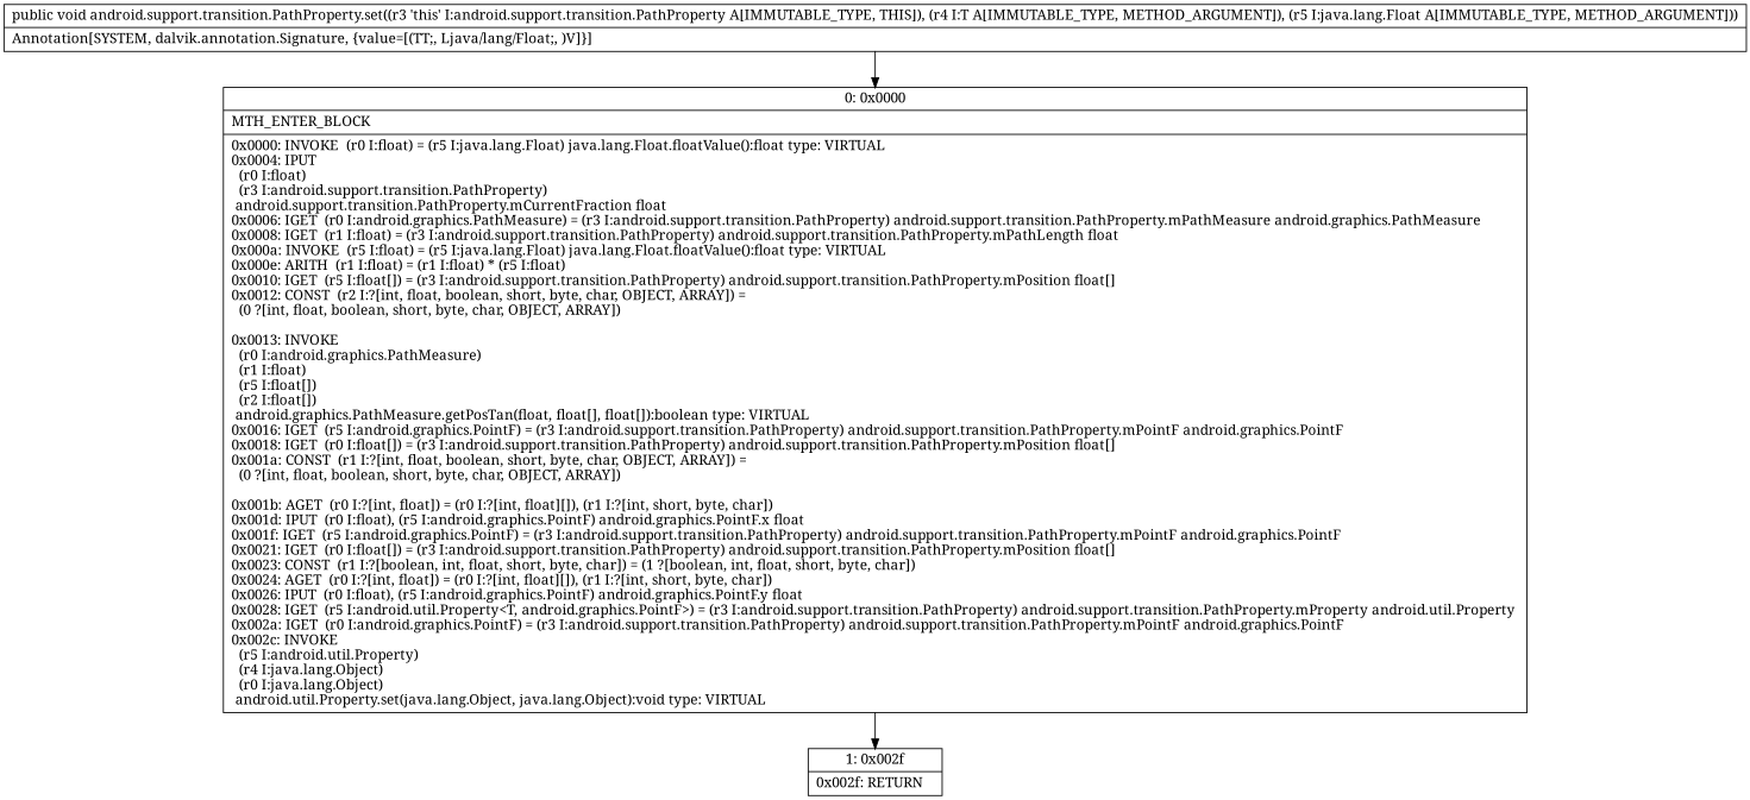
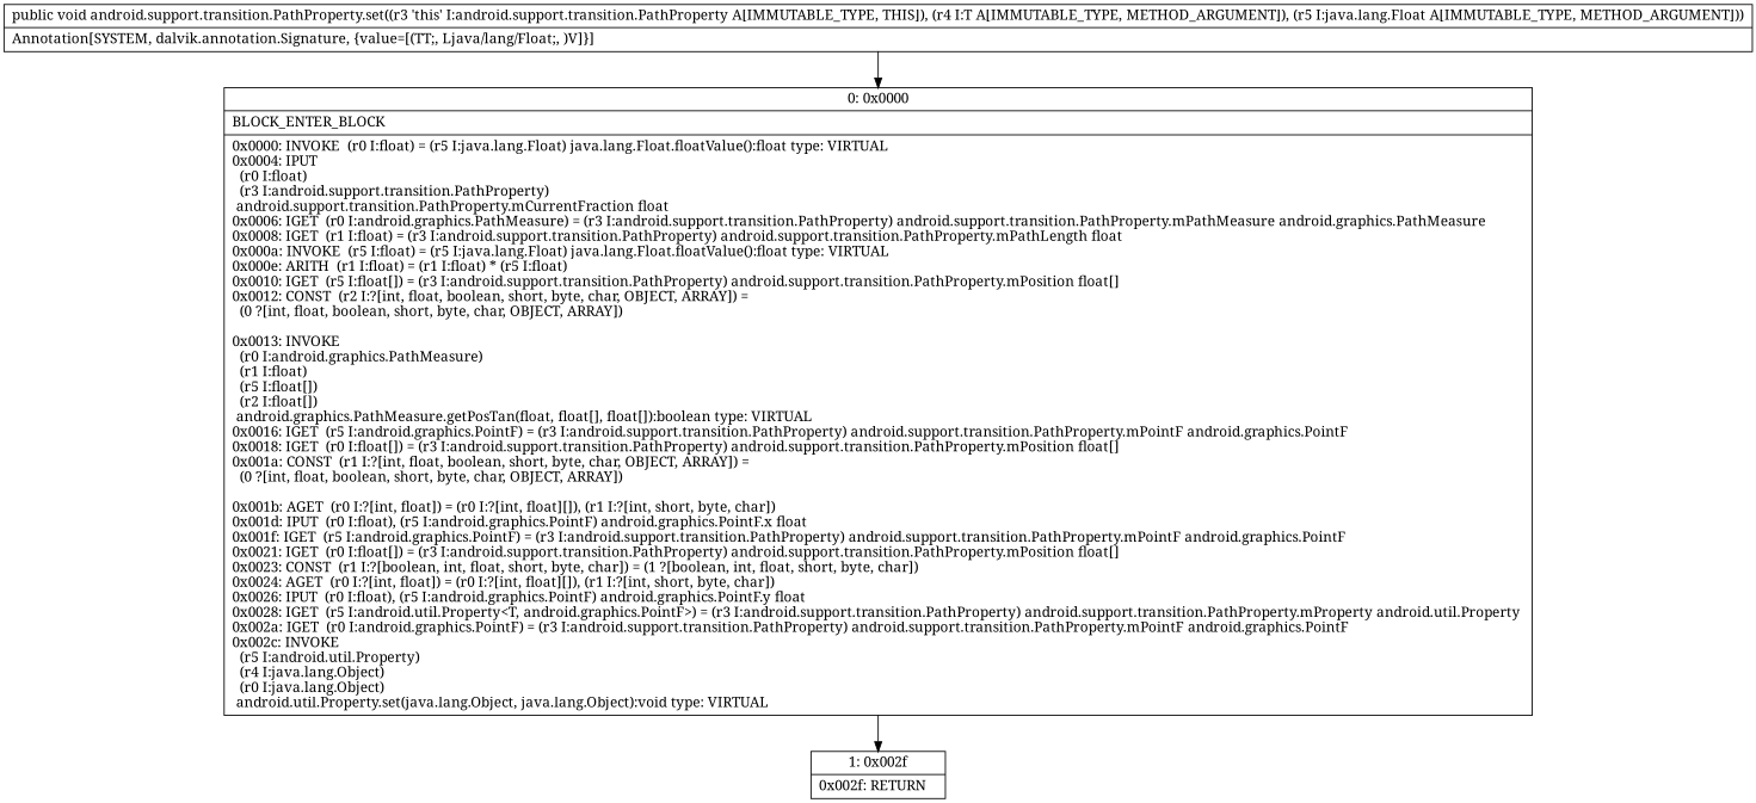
  digraph {
    fontname="Noto Serif"
    node [shape=record fontname="Noto Serif"]
    edge [fontname="Noto Serif"]
-   n1 [label="{0\:\ 0x0000|MTH_ENTER_BLOCK\l|0x0000: INVOKE  (r0 I:float) = (r5 I:java.lang.Float) java.lang.Float.floatValue():float type: VIRTUAL \l0x0004: IPUT  \l  (r0 I:float)\l  (r3 I:android.support.transition.PathProperty)\l android.support.transition.PathProperty.mCurrentFraction float \l0x0006: IGET  (r0 I:android.graphics.PathMeasure) = (r3 I:android.support.transition.PathProperty) android.support.transition.PathProperty.mPathMeasure android.graphics.PathMeasure \l0x0008: IGET  (r1 I:float) = (r3 I:android.support.transition.PathProperty) android.support.transition.PathProperty.mPathLength float \l0x000a: INVOKE  (r5 I:float) = (r5 I:java.lang.Float) java.lang.Float.floatValue():float type: VIRTUAL \l0x000e: ARITH  (r1 I:float) = (r1 I:float) * (r5 I:float) \l0x0010: IGET  (r5 I:float[]) = (r3 I:android.support.transition.PathProperty) android.support.transition.PathProperty.mPosition float[] \l0x0012: CONST  (r2 I:?[int, float, boolean, short, byte, char, OBJECT, ARRAY]) = \l  (0 ?[int, float, boolean, short, byte, char, OBJECT, ARRAY])\l \l0x0013: INVOKE  \l  (r0 I:android.graphics.PathMeasure)\l  (r1 I:float)\l  (r5 I:float[])\l  (r2 I:float[])\l android.graphics.PathMeasure.getPosTan(float, float[], float[]):boolean type: VIRTUAL \l0x0016: IGET  (r5 I:android.graphics.PointF) = (r3 I:android.support.transition.PathProperty) android.support.transition.PathProperty.mPointF android.graphics.PointF \l0x0018: IGET  (r0 I:float[]) = (r3 I:android.support.transition.PathProperty) android.support.transition.PathProperty.mPosition float[] \l0x001a: CONST  (r1 I:?[int, float, boolean, short, byte, char, OBJECT, ARRAY]) = \l  (0 ?[int, float, boolean, short, byte, char, OBJECT, ARRAY])\l \l0x001b: AGET  (r0 I:?[int, float]) = (r0 I:?[int, float][]), (r1 I:?[int, short, byte, char]) \l0x001d: IPUT  (r0 I:float), (r5 I:android.graphics.PointF) android.graphics.PointF.x float \l0x001f: IGET  (r5 I:android.graphics.PointF) = (r3 I:android.support.transition.PathProperty) android.support.transition.PathProperty.mPointF android.graphics.PointF \l0x0021: IGET  (r0 I:float[]) = (r3 I:android.support.transition.PathProperty) android.support.transition.PathProperty.mPosition float[] \l0x0023: CONST  (r1 I:?[boolean, int, float, short, byte, char]) = (1 ?[boolean, int, float, short, byte, char]) \l0x0024: AGET  (r0 I:?[int, float]) = (r0 I:?[int, float][]), (r1 I:?[int, short, byte, char]) \l0x0026: IPUT  (r0 I:float), (r5 I:android.graphics.PointF) android.graphics.PointF.y float \l0x0028: IGET  (r5 I:android.util.Property\<T, android.graphics.PointF\>) = (r3 I:android.support.transition.PathProperty) android.support.transition.PathProperty.mProperty android.util.Property \l0x002a: IGET  (r0 I:android.graphics.PointF) = (r3 I:android.support.transition.PathProperty) android.support.transition.PathProperty.mPointF android.graphics.PointF \l0x002c: INVOKE  \l  (r5 I:android.util.Property)\l  (r4 I:java.lang.Object)\l  (r0 I:java.lang.Object)\l android.util.Property.set(java.lang.Object, java.lang.Object):void type: VIRTUAL \l}"]
+   n1 [label="{0\:\ 0x0000|BLOCK_ENTER_BLOCK\l|0x0000: INVOKE  (r0 I:float) = (r5 I:java.lang.Float) java.lang.Float.floatValue():float type: VIRTUAL \l0x0004: IPUT  \l  (r0 I:float)\l  (r3 I:android.support.transition.PathProperty)\l android.support.transition.PathProperty.mCurrentFraction float \l0x0006: IGET  (r0 I:android.graphics.PathMeasure) = (r3 I:android.support.transition.PathProperty) android.support.transition.PathProperty.mPathMeasure android.graphics.PathMeasure \l0x0008: IGET  (r1 I:float) = (r3 I:android.support.transition.PathProperty) android.support.transition.PathProperty.mPathLength float \l0x000a: INVOKE  (r5 I:float) = (r5 I:java.lang.Float) java.lang.Float.floatValue():float type: VIRTUAL \l0x000e: ARITH  (r1 I:float) = (r1 I:float) * (r5 I:float) \l0x0010: IGET  (r5 I:float[]) = (r3 I:android.support.transition.PathProperty) android.support.transition.PathProperty.mPosition float[] \l0x0012: CONST  (r2 I:?[int, float, boolean, short, byte, char, OBJECT, ARRAY]) = \l  (0 ?[int, float, boolean, short, byte, char, OBJECT, ARRAY])\l \l0x0013: INVOKE  \l  (r0 I:android.graphics.PathMeasure)\l  (r1 I:float)\l  (r5 I:float[])\l  (r2 I:float[])\l android.graphics.PathMeasure.getPosTan(float, float[], float[]):boolean type: VIRTUAL \l0x0016: IGET  (r5 I:android.graphics.PointF) = (r3 I:android.support.transition.PathProperty) android.support.transition.PathProperty.mPointF android.graphics.PointF \l0x0018: IGET  (r0 I:float[]) = (r3 I:android.support.transition.PathProperty) android.support.transition.PathProperty.mPosition float[] \l0x001a: CONST  (r1 I:?[int, float, boolean, short, byte, char, OBJECT, ARRAY]) = \l  (0 ?[int, float, boolean, short, byte, char, OBJECT, ARRAY])\l \l0x001b: AGET  (r0 I:?[int, float]) = (r0 I:?[int, float][]), (r1 I:?[int, short, byte, char]) \l0x001d: IPUT  (r0 I:float), (r5 I:android.graphics.PointF) android.graphics.PointF.x float \l0x001f: IGET  (r5 I:android.graphics.PointF) = (r3 I:android.support.transition.PathProperty) android.support.transition.PathProperty.mPointF android.graphics.PointF \l0x0021: IGET  (r0 I:float[]) = (r3 I:android.support.transition.PathProperty) android.support.transition.PathProperty.mPosition float[] \l0x0023: CONST  (r1 I:?[boolean, int, float, short, byte, char]) = (1 ?[boolean, int, float, short, byte, char]) \l0x0024: AGET  (r0 I:?[int, float]) = (r0 I:?[int, float][]), (r1 I:?[int, short, byte, char]) \l0x0026: IPUT  (r0 I:float), (r5 I:android.graphics.PointF) android.graphics.PointF.y float \l0x0028: IGET  (r5 I:android.util.Property\<T, android.graphics.PointF\>) = (r3 I:android.support.transition.PathProperty) android.support.transition.PathProperty.mProperty android.util.Property \l0x002a: IGET  (r0 I:android.graphics.PointF) = (r3 I:android.support.transition.PathProperty) android.support.transition.PathProperty.mPointF android.graphics.PointF \l0x002c: INVOKE  \l  (r5 I:android.util.Property)\l  (r4 I:java.lang.Object)\l  (r0 I:java.lang.Object)\l android.util.Property.set(java.lang.Object, java.lang.Object):void type: VIRTUAL \l}"]
    n2 [label="{1\:\ 0x002f|0x002f: RETURN   \l}"]
    n3 [label="{public void android.support.transition.PathProperty.set((r3 'this' I:android.support.transition.PathProperty A[IMMUTABLE_TYPE, THIS]), (r4 I:T A[IMMUTABLE_TYPE, METHOD_ARGUMENT]), (r5 I:java.lang.Float A[IMMUTABLE_TYPE, METHOD_ARGUMENT]))  | Annotation[SYSTEM, dalvik.annotation.Signature, \{value=[(TT;, Ljava\/lang\/Float;, )V]\}]\l}"]
    n1 -> n2
    n3 -> n1
  }
